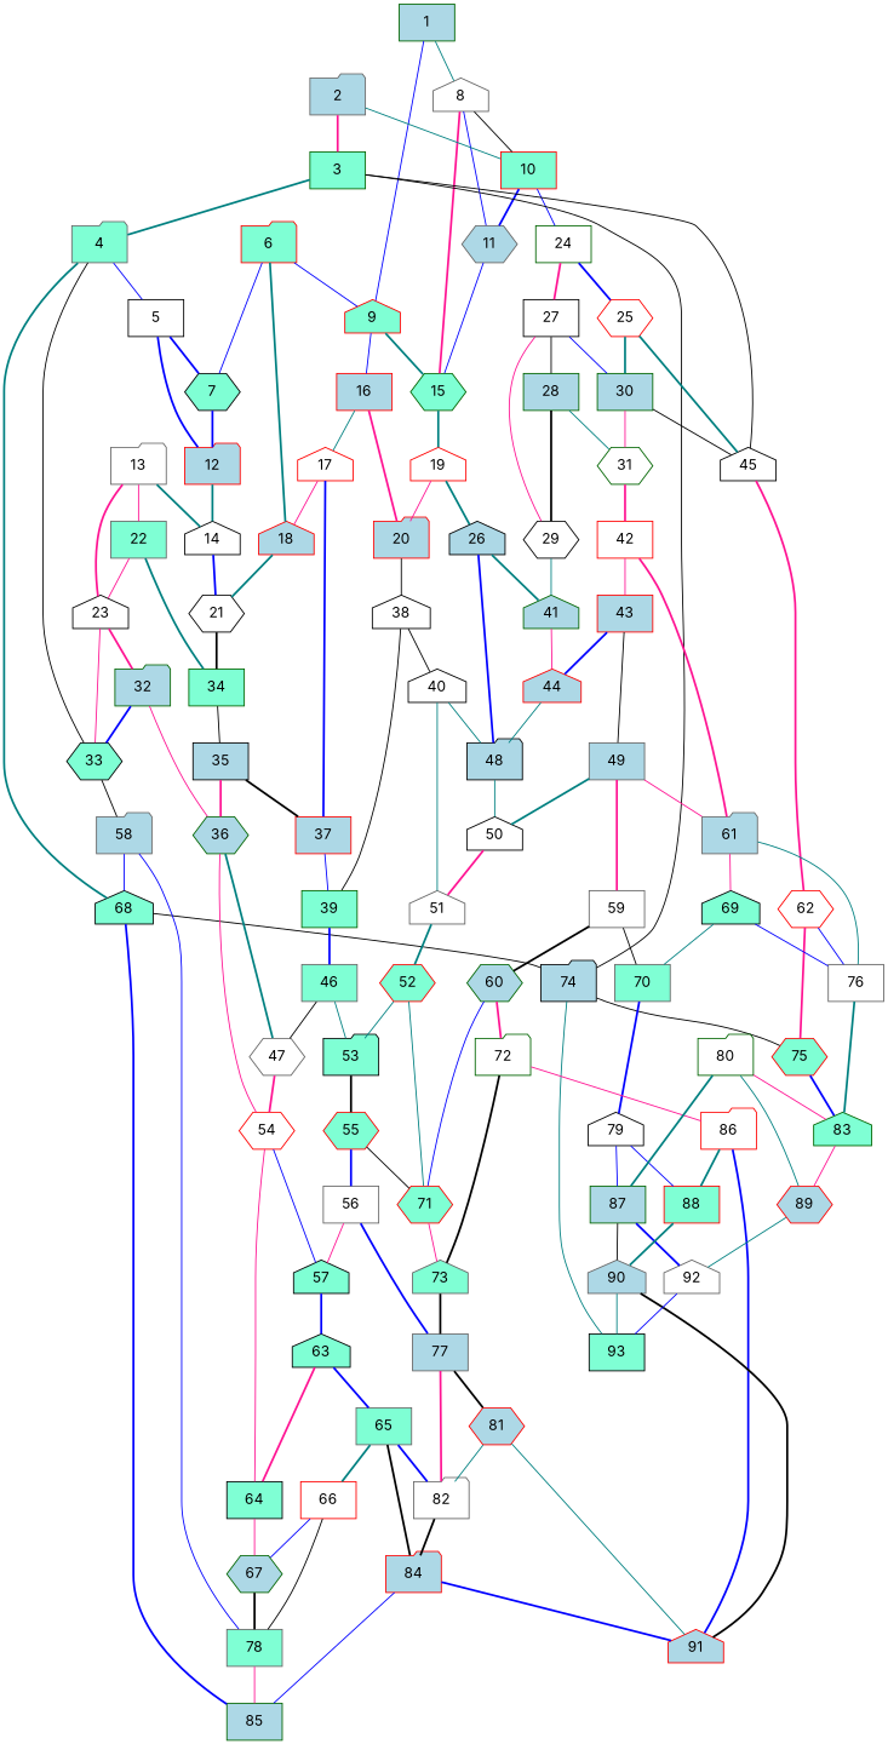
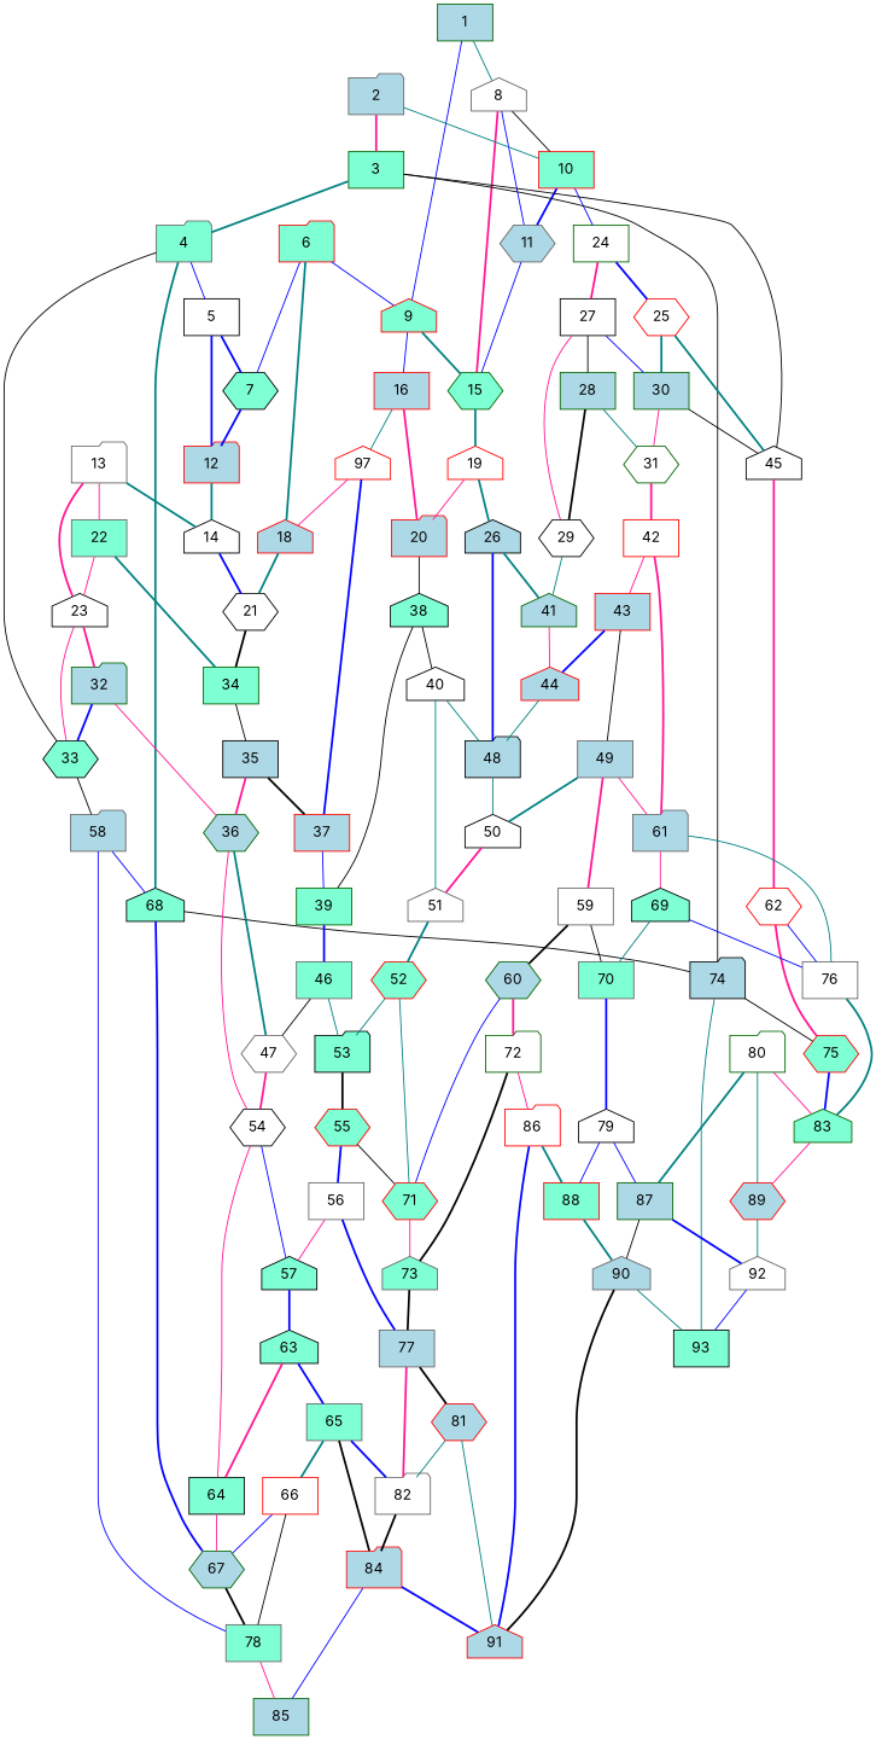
  graph {
    fontname=Inter
    node [color=red fillcolor=lightblue fontname=Inter shape=box style=filled]
    edge [color=blue fontname=Inter style=solid weight=1.0]
    1 [color=darkgreen]
    8 [color=gray40 fillcolor=white shape=house]
    9 [fillcolor=aquamarine shape=house]
    10 [fillcolor=aquamarine]
    11 [color=gray40 shape=hexagon]
    15 [color=darkgreen fillcolor=aquamarine shape=hexagon]
    16
    2 [color=gray40 shape=folder]
    3 [color=darkgreen fillcolor=aquamarine]
    4 [color=gray40 fillcolor=aquamarine shape=folder]
    45 [color=black fillcolor=white shape=house]
    74 [color=black shape=folder]
    24 [color=darkgreen fillcolor=white]
    5 [color=black fillcolor=white]
    33 [color=black fillcolor=aquamarine shape=hexagon]
    68 [color=black fillcolor=aquamarine shape=house]
    62 [fillcolor=white shape=hexagon]
    75 [fillcolor=aquamarine shape=hexagon]
    93 [color=black fillcolor=aquamarine]
    7 [color=black fillcolor=aquamarine shape=hexagon]
    12 [shape=folder]
    58 [color=gray40 shape=folder]
    85 [color=darkgreen]
    14 [color=black fillcolor=white shape=house]
    6 [fillcolor=aquamarine shape=folder]
    18 [shape=house]
    21 [color=black fillcolor=white shape=hexagon]
    19 [fillcolor=white shape=house]
-   17 [fillcolor=white shape=house]
+   17 [fillcolor=white shape=house label=97]
    20 [shape=folder]
    25 [fillcolor=white shape=hexagon]
    27 [color=black fillcolor=white]
    13 [color=gray40 fillcolor=white shape=folder]
    22 [color=gray40 fillcolor=aquamarine]
    23 [color=black fillcolor=white shape=house]
    34 [color=darkgreen fillcolor=aquamarine]
    32 [color=darkgreen shape=folder]
    26 [color=black shape=house]
    37
-   38 [color=black fillcolor=white shape=house]
+   38 [color=black fillcolor=aquamarine shape=house]
    39 [color=darkgreen fillcolor=aquamarine]
    41 [color=darkgreen shape=house]
    48 [color=black shape=folder]
    40 [color=black fillcolor=white shape=house]
    35 [color=black]
    36 [color=darkgreen shape=hexagon]
    30 [color=darkgreen]
    28 [color=darkgreen]
    29 [color=black fillcolor=white shape=hexagon]
    31 [color=darkgreen fillcolor=white shape=hexagon]
    44 [shape=house]
    50 [color=black fillcolor=white shape=house]
    42 [fillcolor=white]
    43
    61 [color=gray40 shape=folder]
    47 [color=gray40 fillcolor=white shape=hexagon]
-   54 [fillcolor=white shape=hexagon]
+   54 [color=black fillcolor=white shape=hexagon]
    78 [color=gray40 fillcolor=aquamarine]
    57 [color=black fillcolor=aquamarine shape=house]
    64 [color=black fillcolor=aquamarine]
    46 [color=gray40 fillcolor=aquamarine]
    51 [color=gray40 fillcolor=white shape=house]
    53 [color=black fillcolor=aquamarine shape=folder]
    52 [fillcolor=aquamarine shape=hexagon]
    49 [color=gray40]
    69 [color=black fillcolor=aquamarine shape=house]
    76 [color=gray40 fillcolor=white]
    59 [color=gray40 fillcolor=white]
    55 [fillcolor=aquamarine shape=hexagon]
    60 [color=darkgreen shape=hexagon]
    70 [color=gray40 fillcolor=aquamarine]
    71 [fillcolor=aquamarine shape=hexagon]
    73 [color=gray40 fillcolor=aquamarine shape=house]
    56 [color=gray40 fillcolor=white]
    63 [color=black fillcolor=aquamarine shape=house]
    67 [color=darkgreen shape=hexagon]
    77 [color=gray40]
    82 [color=gray40 fillcolor=white shape=folder]
    81 [shape=hexagon]
    65 [color=gray40 fillcolor=aquamarine]
    72 [color=darkgreen fillcolor=white shape=folder]
    79 [color=black fillcolor=white shape=house]
    86 [fillcolor=white shape=folder]
    83 [color=darkgreen fillcolor=aquamarine shape=house]
    66 [fillcolor=white]
    84 [shape=folder]
    91 [shape=house]
    87 [color=darkgreen]
    88 [fillcolor=aquamarine]
    89 [shape=hexagon]
    90 [color=gray40 shape=house]
    92 [color=gray40 fillcolor=white shape=house]
    80 [color=darkgreen fillcolor=white shape=folder]
    1 -- 8 [color=teal]
    1 -- 9
    8 -- 10 [color=black]
    8 -- 11
    8 -- 15 [color=deeppink style=bold]
    9 -- 15 [color=teal style=bold]
    9 -- 16
    10 -- 11 [style=bold]
    10 -- 24
    11 -- 15
    15 -- 19 [color=teal style=bold]
    16 -- 17 [color=teal]
    16 -- 20 [color=deeppink style=bold]
    2 -- 10 [color=teal]
    2 -- 3 [color=deeppink style=bold]
    3 -- 4 [color=teal style=bold]
    3 -- 45 [color=black]
    3 -- 74 [color=black]
    4 -- 5
    4 -- 33 [color=black]
    4 -- 68 [color=teal style=bold]
    45 -- 62 [color=deeppink style=bold]
    74 -- 75 [color=black]
    74 -- 93 [color=teal]
    24 -- 25 [style=bold]
    24 -- 27 [color=deeppink style=bold]
    5 -- 7 [style=bold]
    5 -- 12 [style=bold]
    33 -- 58 [color=black]
    68 -- 74 [color=black]
-   68 -- 85 [style=bold]
+   68 -- 67 [style=bold]
    62 -- 75 [color=deeppink style=bold]
    62 -- 76
    75 -- 83 [style=bold]
    7 -- 12 [style=bold]
    12 -- 14 [color=teal style=bold weight=2.0]
    58 -- 68
    58 -- 78
    14 -- 21 [style=bold]
    6 -- 9
    6 -- 7
    6 -- 18 [color=teal style=bold]
    18 -- 21 [color=teal style=bold]
    21 -- 34 [color=black style=bold]
    19 -- 20 [color=deeppink]
    19 -- 26 [color=teal style=bold]
    17 -- 18 [color=deeppink]
    17 -- 37 [style=bold]
    20 -- 38 [color=black]
    25 -- 45 [color=teal style=bold]
    25 -- 30 [color=teal style=bold]
    27 -- 30
    27 -- 28 [color=black]
    27 -- 29 [color=deeppink]
    13 -- 14 [color=teal style=bold]
    13 -- 22 [color=deeppink]
    13 -- 23 [color=deeppink style=bold]
    22 -- 23 [color=deeppink]
    22 -- 34 [color=teal style=bold weight=2.0]
    23 -- 33 [color=deeppink]
    23 -- 32 [color=deeppink style=bold]
    34 -- 35 [color=black]
    32 -- 33 [style=bold]
    32 -- 36 [color=deeppink]
    26 -- 41 [color=teal style=bold]
    26 -- 48 [style=bold]
    37 -- 39
    38 -- 39 [color=black]
    38 -- 40 [color=black]
    39 -- 46 [style=bold]
    41 -- 44 [color=deeppink]
    48 -- 50 [color=teal]
    40 -- 48 [color=teal]
    40 -- 51 [color=teal]
    35 -- 37 [color=black style=bold]
    35 -- 36 [color=deeppink style=bold]
    36 -- 47 [color=teal style=bold]
    36 -- 54 [color=deeppink]
    30 -- 45 [color=black]
    30 -- 31 [color=deeppink]
    28 -- 29 [color=black style=bold]
    28 -- 31 [color=teal]
    29 -- 41 [color=teal weight=2.0]
    31 -- 42 [color=deeppink style=bold]
    44 -- 48 [color=teal]
    50 -- 51 [color=deeppink style=bold]
    42 -- 43 [color=deeppink]
    42 -- 61 [color=deeppink style=bold]
    43 -- 44 [style=bold]
    43 -- 49 [color=black]
    61 -- 69 [color=deeppink]
    61 -- 76 [color=teal]
    47 -- 54 [color=deeppink style=bold]
    54 -- 57
    54 -- 64 [color=deeppink]
    78 -- 85 [color=deeppink]
    57 -- 63 [style=bold]
    64 -- 67 [color=deeppink weight=2.0]
    46 -- 47 [color=black]
    46 -- 53 [color=teal]
    51 -- 52 [color=teal style=bold]
    53 -- 55 [color=black style=bold]
    52 -- 53 [color=teal]
    52 -- 71 [color=teal]
    49 -- 50 [color=teal style=bold]
    49 -- 61 [color=deeppink]
    49 -- 59 [color=deeppink style=bold]
    69 -- 76
    69 -- 70 [color=teal]
    76 -- 83 [color=teal style=bold]
    59 -- 60 [color=black style=bold]
    59 -- 70 [color=black]
    55 -- 71 [color=black]
    55 -- 56 [style=bold]
    60 -- 71
    60 -- 72 [color=deeppink style=bold]
    70 -- 79 [style=bold]
    71 -- 73 [color=deeppink]
    73 -- 77 [color=black style=bold]
    56 -- 57 [color=deeppink]
    56 -- 77 [style=bold]
    63 -- 64 [color=deeppink style=bold]
    63 -- 65 [style=bold]
    67 -- 78 [color=black style=bold]
    77 -- 82 [color=deeppink style=bold]
    77 -- 81 [color=black style=bold]
    82 -- 84 [color=black style=bold]
    81 -- 82 [color=teal]
    81 -- 91 [color=teal]
    65 -- 82 [style=bold]
    65 -- 66 [color=teal style=bold]
    65 -- 84 [color=black style=bold]
    72 -- 73 [color=black style=bold]
    72 -- 86 [color=deeppink]
    79 -- 87
    79 -- 88
    86 -- 91 [style=bold]
    86 -- 88 [color=teal style=bold weight=2.0]
    83 -- 89 [color=deeppink]
    66 -- 78 [color=black]
    66 -- 67
    84 -- 85
    84 -- 91 [style=bold]
    87 -- 90 [color=black]
    87 -- 92 [style=bold]
    88 -- 90 [color=teal style=bold]
    89 -- 92 [color=teal weight=2.0]
    90 -- 93 [color=teal]
    90 -- 91 [color=black style=bold]
    92 -- 93
    80 -- 83 [color=deeppink]
    80 -- 87 [color=teal style=bold]
    80 -- 89 [color=teal]
  }
